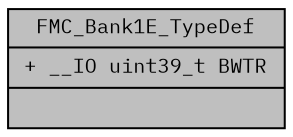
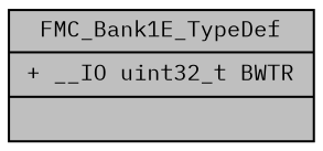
  digraph {
    fontname="IBM Plex Mono"
-   n1 [color=black fillcolor=grey75 fontcolor=black fontname="IBM Plex Mono" fontsize=10 height=0.2 label="{FMC_Bank1E_TypeDef\n|+ __IO uint39_t BWTR\l|}" shape=record style=filled width=0.4]
+   n1 [color=black fillcolor=grey75 fontcolor=black fontname="IBM Plex Mono" fontsize=10 height=0.2 label="{FMC_Bank1E_TypeDef\n|+ __IO uint32_t BWTR\l|}" shape=record style=filled width=0.4]
  }
